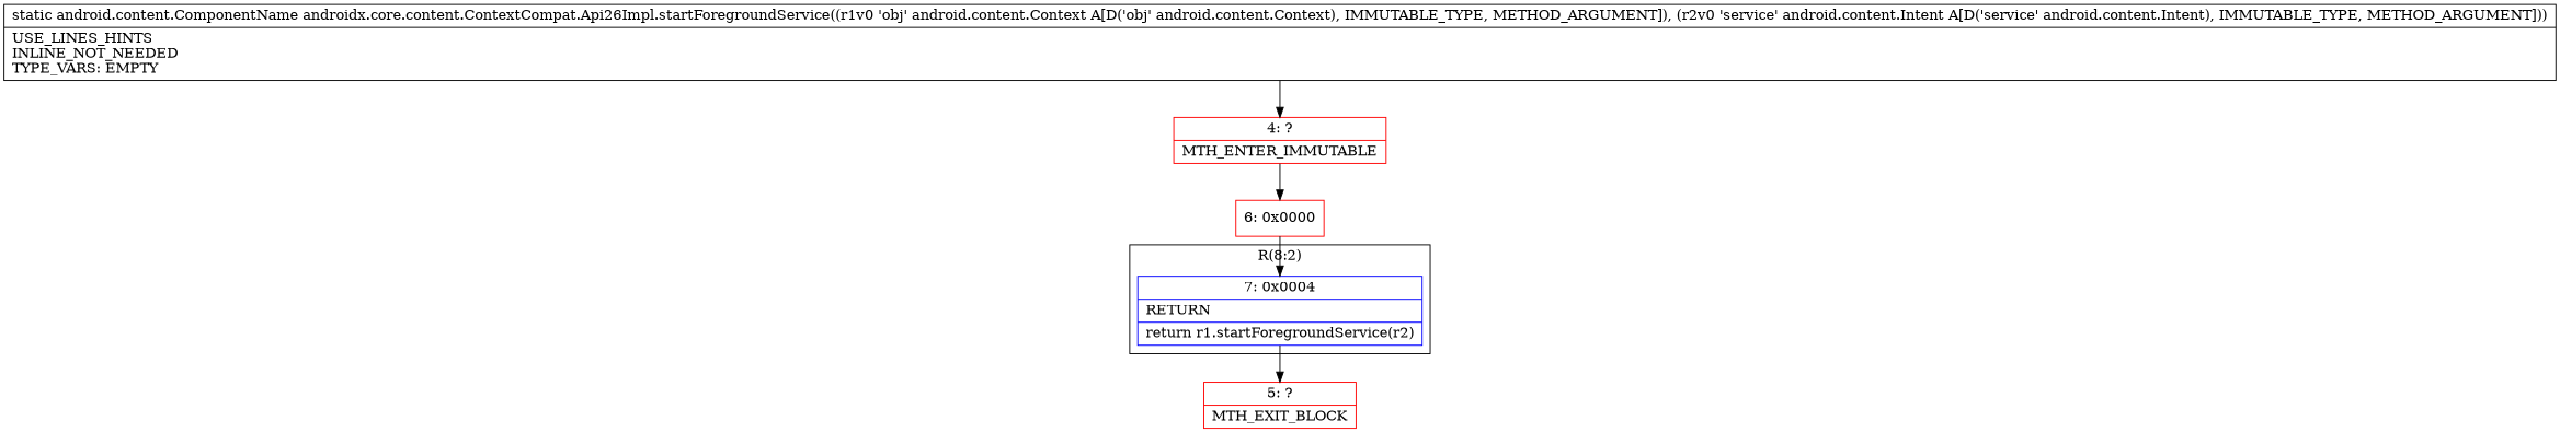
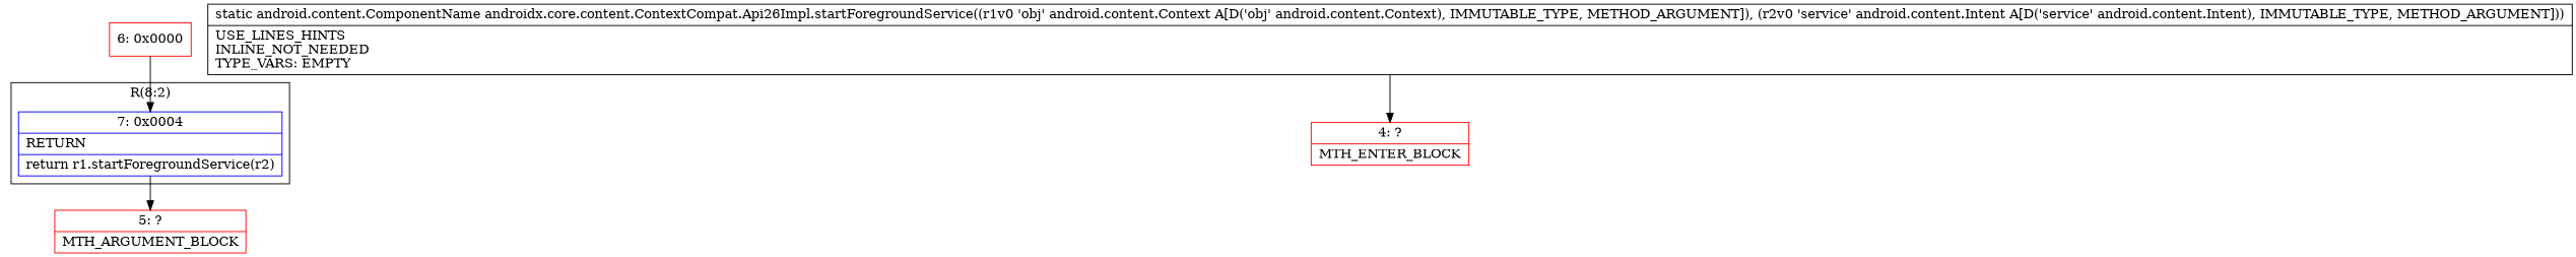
  digraph {
    node [color=red shape=record]
    n1 [color=blue label="{7\:\ 0x0004|RETURN\l|return r1.startForegroundService(r2)\l}"]
-   n2 [label="{5\:\ ?|MTH_EXIT_BLOCK\l}"]
-   n3 [label="{4\:\ ?|MTH_ENTER_IMMUTABLE\l}"]
+   n2 [label="{5\:\ ?|MTH_ARGUMENT_BLOCK\l}"]
+   n3 [label="{4\:\ ?|MTH_ENTER_BLOCK\l}"]
    n4 [label="{6\:\ 0x0000}"]
    n5 [label="{static android.content.ComponentName androidx.core.content.ContextCompat.Api26Impl.startForegroundService((r1v0 'obj' android.content.Context A[D('obj' android.content.Context), IMMUTABLE_TYPE, METHOD_ARGUMENT]), (r2v0 'service' android.content.Intent A[D('service' android.content.Intent), IMMUTABLE_TYPE, METHOD_ARGUMENT]))  | USE_LINES_HINTS\lINLINE_NOT_NEEDED\lTYPE_VARS: EMPTY\l}" color=""]
    subgraph cluster_1 {
      label="R(8:2)"
      n1
    }
    n1 -> n2
-   n3 -> n4
    n4 -> n1
    n5 -> n3
  }
